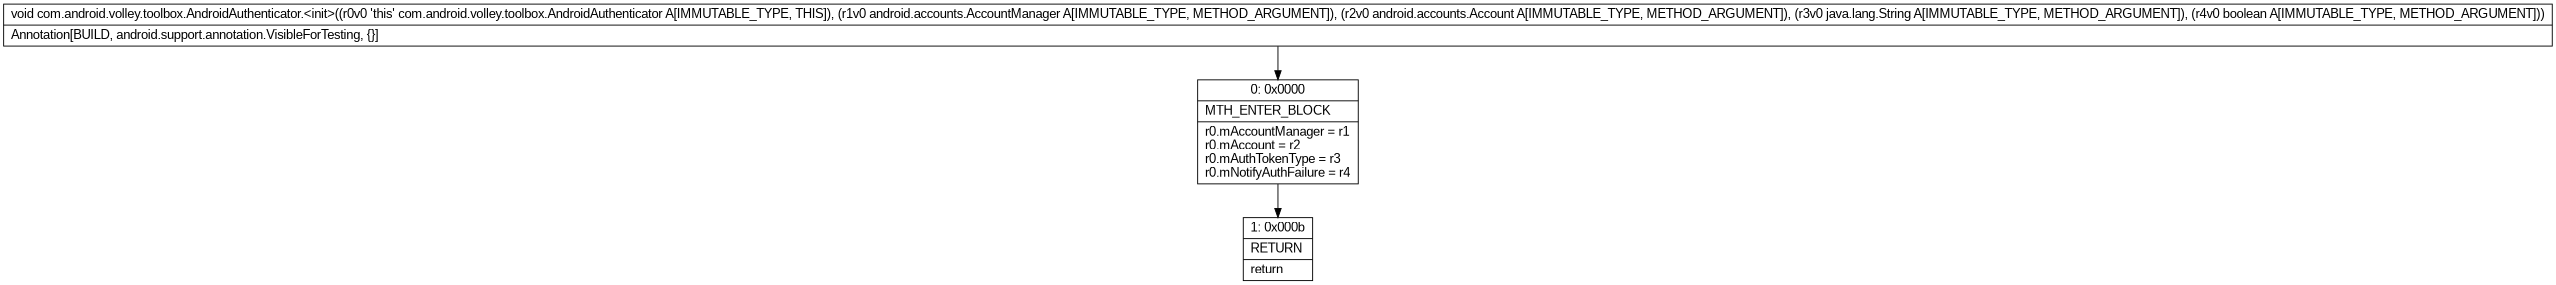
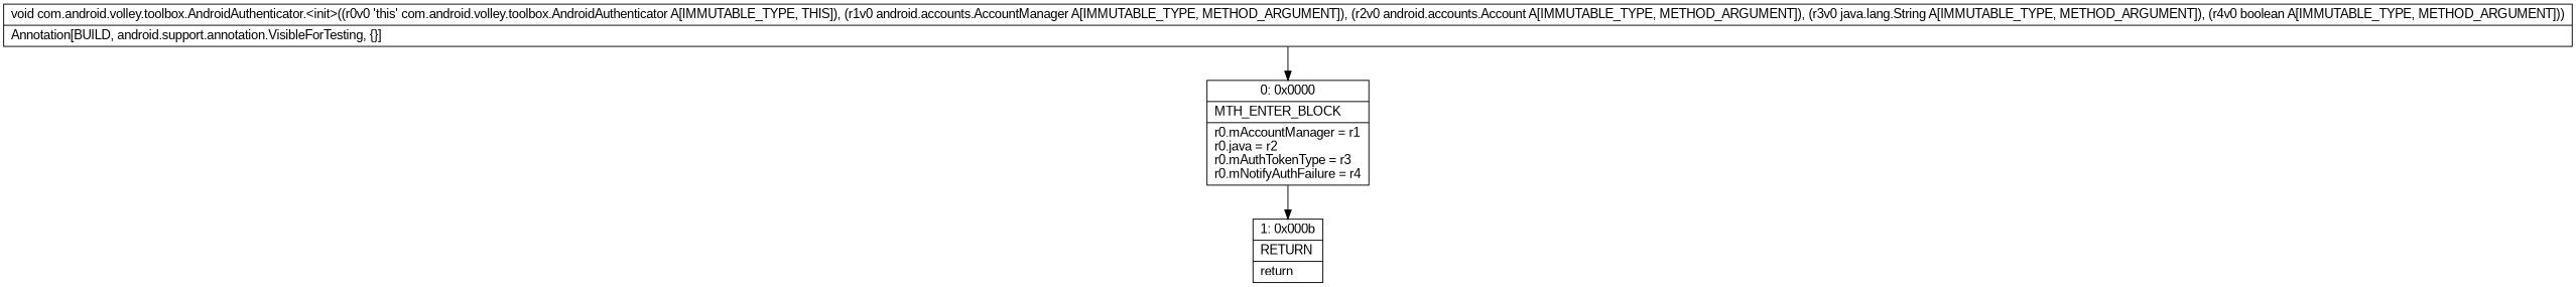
  digraph {
    fontname="Liberation Sans"
    node [shape=record fontname="Liberation Sans"]
    edge [fontname="Liberation Sans"]
-   n1 [label="{0\:\ 0x0000|MTH_ENTER_BLOCK\l|r0.mAccountManager = r1\lr0.mAccount = r2\lr0.mAuthTokenType = r3\lr0.mNotifyAuthFailure = r4\l}"]
+   n1 [label="{0\:\ 0x0000|MTH_ENTER_BLOCK\l|r0.mAccountManager = r1\lr0.java = r2\lr0.mAuthTokenType = r3\lr0.mNotifyAuthFailure = r4\l}"]
    n2 [label="{1\:\ 0x000b|RETURN\l|return\l}"]
    n3 [label="{void com.android.volley.toolbox.AndroidAuthenticator.\<init\>((r0v0 'this' com.android.volley.toolbox.AndroidAuthenticator A[IMMUTABLE_TYPE, THIS]), (r1v0 android.accounts.AccountManager A[IMMUTABLE_TYPE, METHOD_ARGUMENT]), (r2v0 android.accounts.Account A[IMMUTABLE_TYPE, METHOD_ARGUMENT]), (r3v0 java.lang.String A[IMMUTABLE_TYPE, METHOD_ARGUMENT]), (r4v0 boolean A[IMMUTABLE_TYPE, METHOD_ARGUMENT]))  | Annotation[BUILD, android.support.annotation.VisibleForTesting, \{\}]\l}"]
    n1 -> n2
    n3 -> n1
  }
